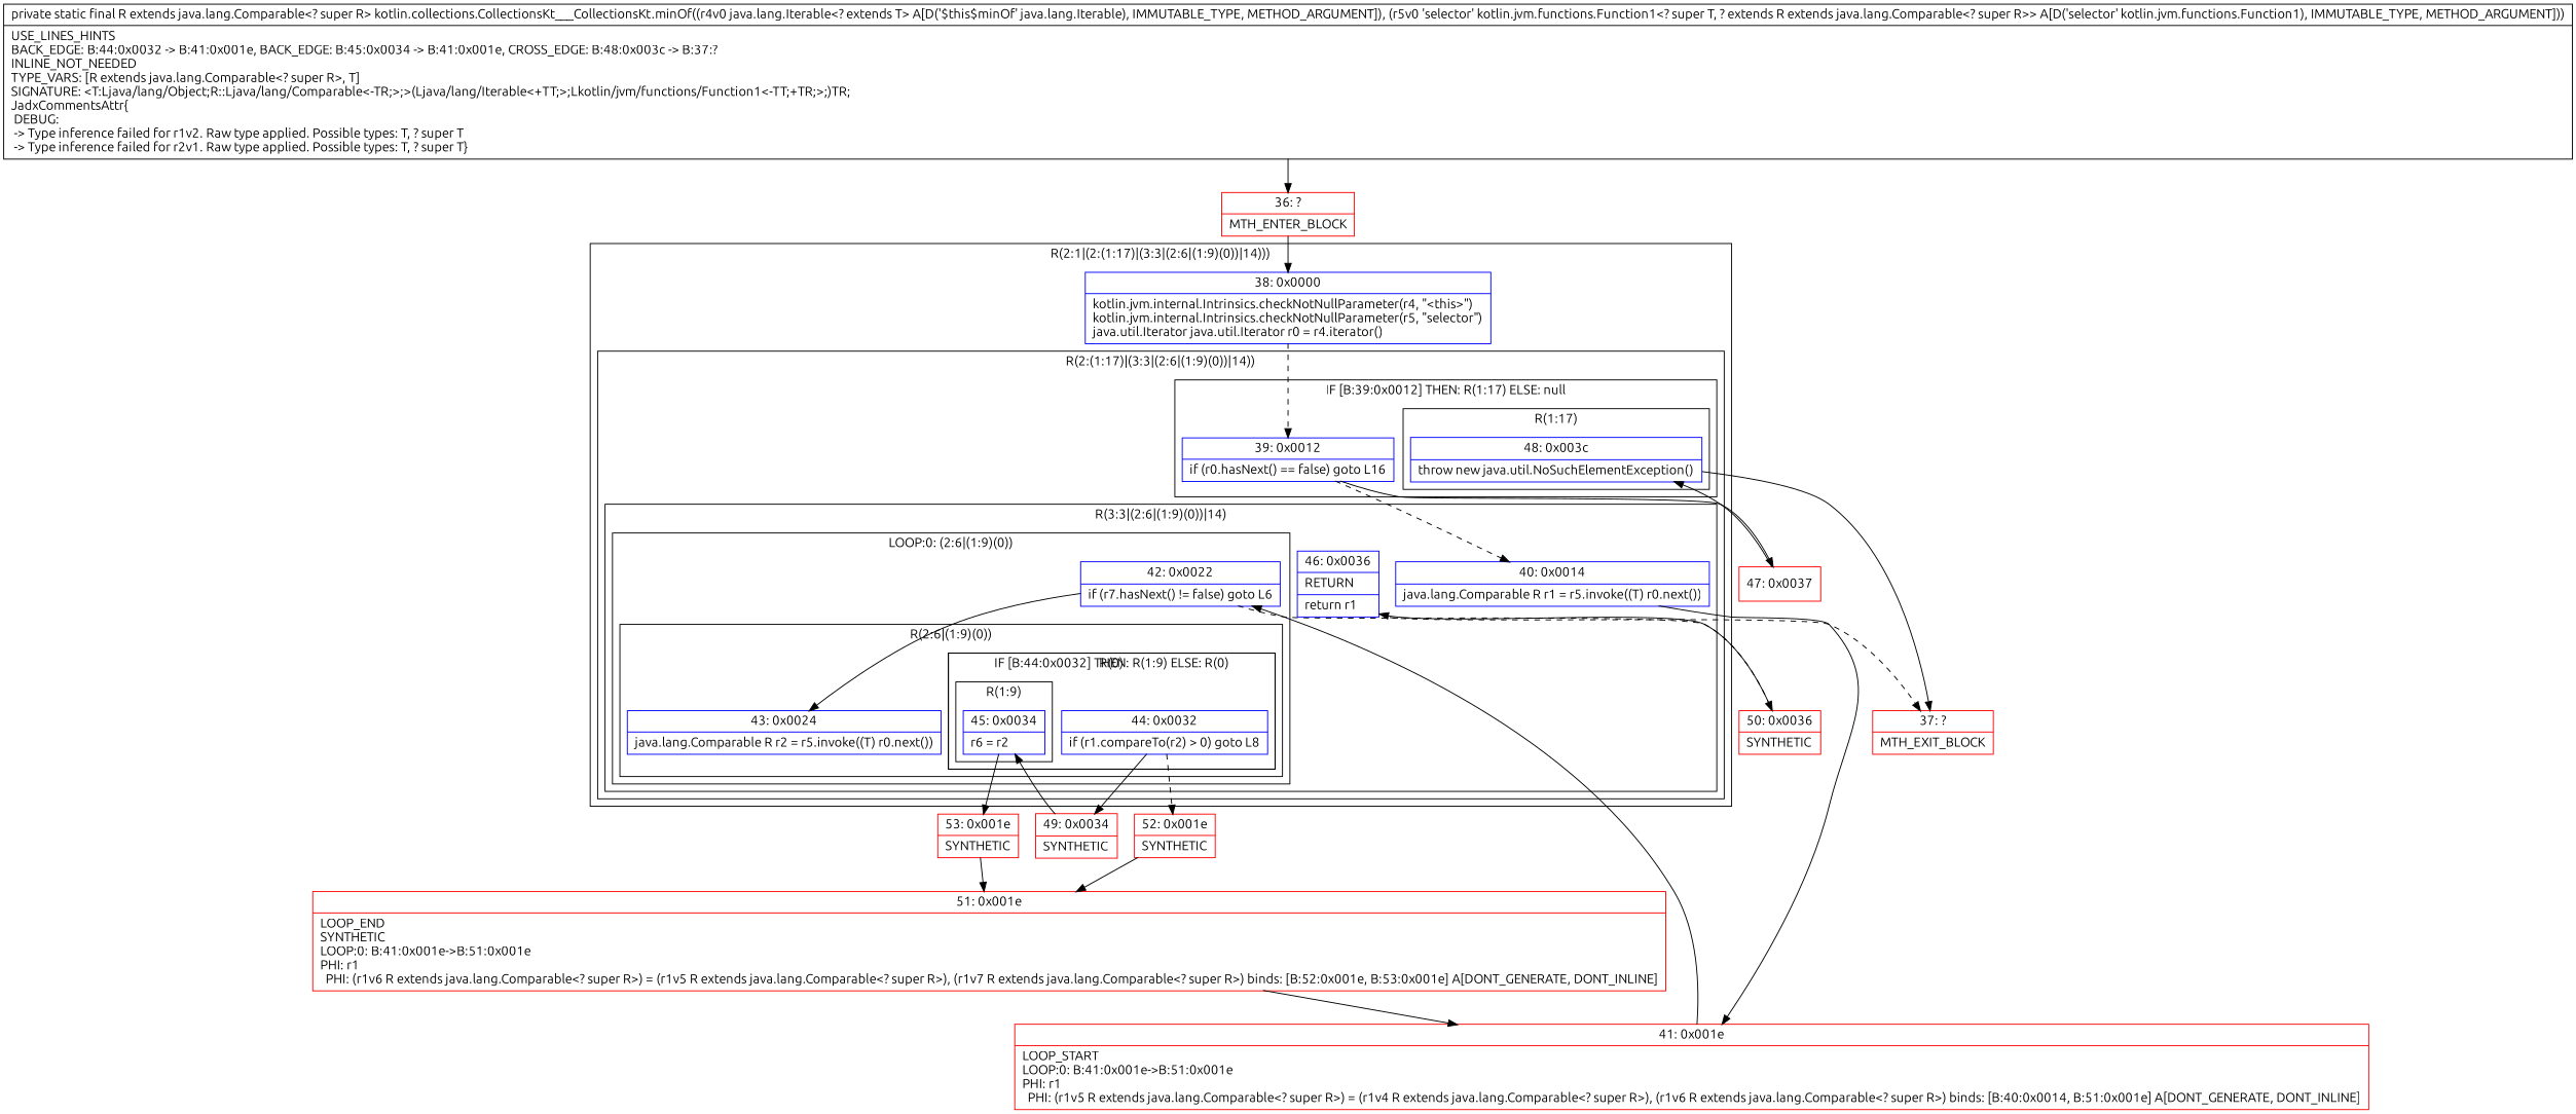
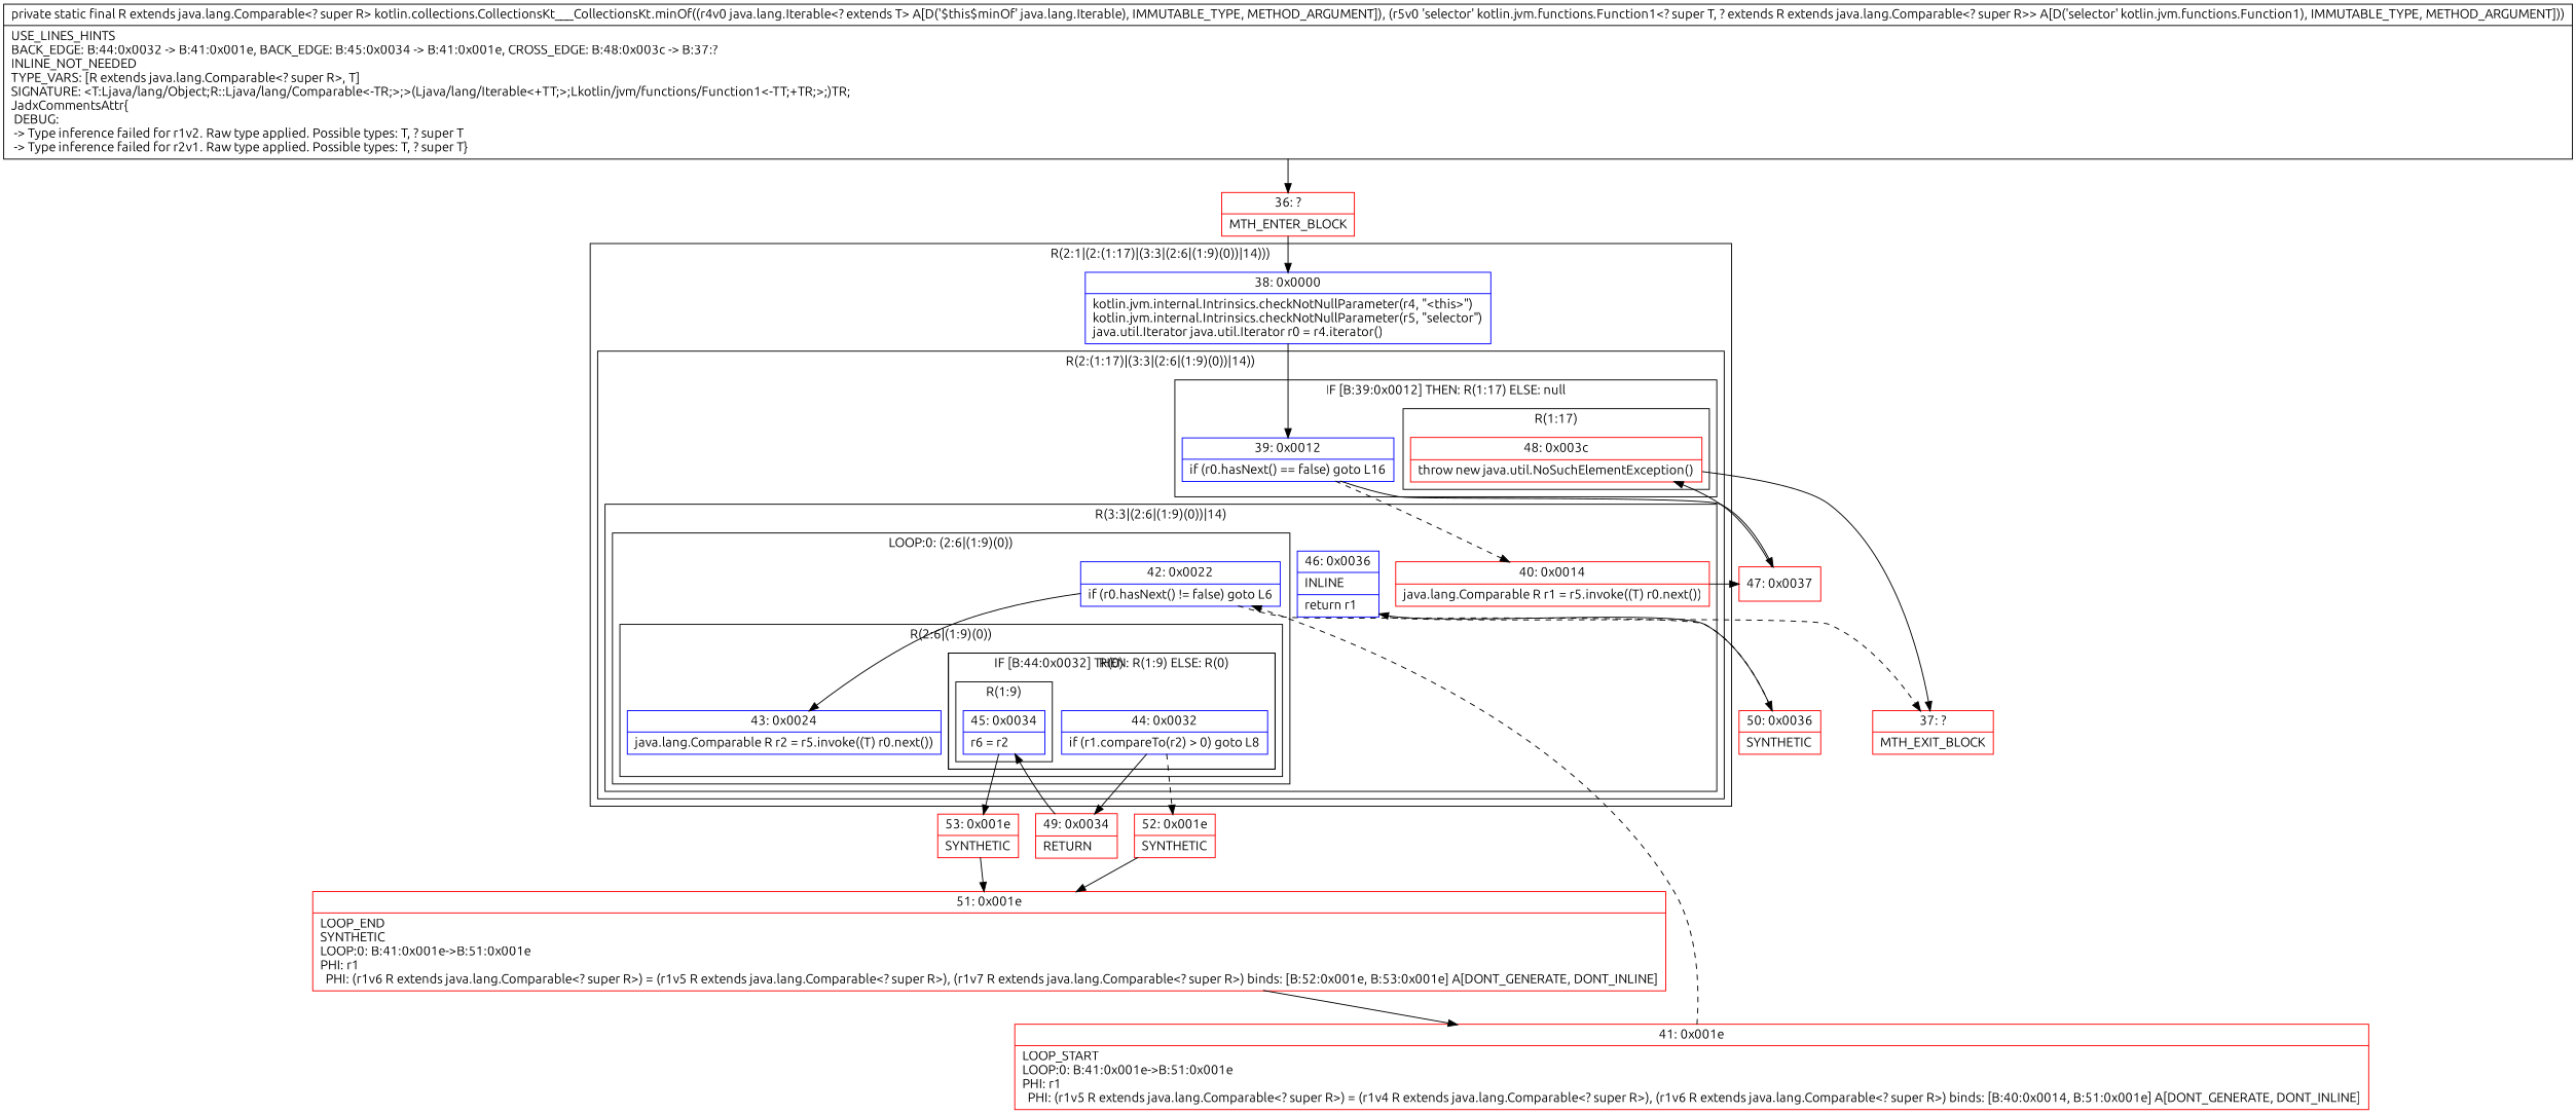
  digraph {
    fontname=Ubuntu
    node [color=blue fontname=Ubuntu shape=record]
    edge [fontname=Ubuntu]
-   n1 [label="{48\:\ 0x003c|throw new java.util.NoSuchElementException()\l}"]
+   n1 [color=red label="{48\:\ 0x003c|throw new java.util.NoSuchElementException()\l}"]
    n2 [label="{39\:\ 0x0012|if (r0.hasNext() == false) goto L16\l}"]
    n3 [label="{45\:\ 0x0034|r6 = r2\l}"]
    n4 [label="{44\:\ 0x0032|if (r1.compareTo(r2) \> 0) goto L8\l}"]
    n5 [label="{43\:\ 0x0024|java.lang.Comparable R r2 = r5.invoke((T) r0.next())\l}"]
-   n6 [label="{42\:\ 0x0022|if (r7.hasNext() != false) goto L6\l}"]
-   n7 [label="{40\:\ 0x0014|java.lang.Comparable R r1 = r5.invoke((T) r0.next())\l}"]
-   n8 [label="{46\:\ 0x0036|RETURN\l|return r1\l}"]
+   n6 [label="{42\:\ 0x0022|if (r0.hasNext() != false) goto L6\l}"]
+   n7 [color=red label="{40\:\ 0x0014|java.lang.Comparable R r1 = r5.invoke((T) r0.next())\l}"]
+   n8 [label="{46\:\ 0x0036|INLINE\l|return r1\l}"]
    n9 [label="{38\:\ 0x0000|kotlin.jvm.internal.Intrinsics.checkNotNullParameter(r4, \"\<this\>\")\lkotlin.jvm.internal.Intrinsics.checkNotNullParameter(r5, \"selector\")\ljava.util.Iterator java.util.Iterator r0 = r4.iterator()\l}"]
    n10 [color=red label="{37\:\ ?|MTH_EXIT_BLOCK\l}"]
    n11 [color=red label="{47\:\ 0x0037}"]
    n12 [color=red label="{53\:\ 0x001e|SYNTHETIC\l}"]
-   n13 [color=red label="{49\:\ 0x0034|SYNTHETIC\l}"]
+   n13 [color=red label="{49\:\ 0x0034|RETURN\l}"]
    n14 [color=red label="{52\:\ 0x001e|SYNTHETIC\l}"]
    n15 [color=red label="{50\:\ 0x0036|SYNTHETIC\l}"]
    n16 [color=red label="{41\:\ 0x001e|LOOP_START\lLOOP:0: B:41:0x001e\-\>B:51:0x001e\lPHI: r1 \l  PHI: (r1v5 R extends java.lang.Comparable\<? super R\>) = (r1v4 R extends java.lang.Comparable\<? super R\>), (r1v6 R extends java.lang.Comparable\<? super R\>) binds: [B:40:0x0014, B:51:0x001e] A[DONT_GENERATE, DONT_INLINE]\l}"]
    n17 [color=red label="{51\:\ 0x001e|LOOP_END\lSYNTHETIC\lLOOP:0: B:41:0x001e\-\>B:51:0x001e\lPHI: r1 \l  PHI: (r1v6 R extends java.lang.Comparable\<? super R\>) = (r1v5 R extends java.lang.Comparable\<? super R\>), (r1v7 R extends java.lang.Comparable\<? super R\>) binds: [B:52:0x001e, B:53:0x001e] A[DONT_GENERATE, DONT_INLINE]\l}"]
    n18 [color=red label="{36\:\ ?|MTH_ENTER_BLOCK\l}"]
    n19 [label="{private static final R extends java.lang.Comparable\<? super R\> kotlin.collections.CollectionsKt___CollectionsKt.minOf((r4v0 java.lang.Iterable\<? extends T\> A[D('$this$minOf' java.lang.Iterable), IMMUTABLE_TYPE, METHOD_ARGUMENT]), (r5v0 'selector' kotlin.jvm.functions.Function1\<? super T, ? extends R extends java.lang.Comparable\<? super R\>\> A[D('selector' kotlin.jvm.functions.Function1), IMMUTABLE_TYPE, METHOD_ARGUMENT]))  | USE_LINES_HINTS\lBACK_EDGE: B:44:0x0032 \-\> B:41:0x001e, BACK_EDGE: B:45:0x0034 \-\> B:41:0x001e, CROSS_EDGE: B:48:0x003c \-\> B:37:?\lINLINE_NOT_NEEDED\lTYPE_VARS: [R extends java.lang.Comparable\<? super R\>, T]\lSIGNATURE: \<T:Ljava\/lang\/Object;R::Ljava\/lang\/Comparable\<\-TR;\>;\>(Ljava\/lang\/Iterable\<+TT;\>;Lkotlin\/jvm\/functions\/Function1\<\-TT;+TR;\>;)TR;\lJadxCommentsAttr\{\l DEBUG: \l \-\> Type inference failed for r1v2. Raw type applied. Possible types: T, ? super T\l \-\> Type inference failed for r2v1. Raw type applied. Possible types: T, ? super T\}\l}" color=""]
    subgraph cluster_1 {
      label="R(2:1|(2:(1:17)|(3:3|(2:6|(1:9)(0))|14)))"
      n9
      subgraph cluster_2 {
        label="R(2:(1:17)|(3:3|(2:6|(1:9)(0))|14))"
        subgraph cluster_3 {
          label="IF [B:39:0x0012] THEN: R(1:17) ELSE: null"
          n2
          subgraph cluster_4 {
            label="R(1:17)"
            n1
          }
        }
        subgraph cluster_5 {
          label="R(3:3|(2:6|(1:9)(0))|14)"
          n7
          n8
          subgraph cluster_6 {
            label="LOOP:0: (2:6|(1:9)(0))"
            n6
            subgraph cluster_7 {
              label="R(2:6|(1:9)(0))"
              n5
              subgraph cluster_8 {
                label="IF [B:44:0x0032] THEN: R(1:9) ELSE: R(0)"
                n4
                subgraph cluster_9 {
                  label="R(1:9)"
                  n3
                }
                subgraph cluster_10 {
                  label="R(0)"
                }
              }
            }
          }
        }
      }
    }
    n1 -> n10
    n2 -> n7 [style=dashed]
    n2 -> n11
    n3 -> n12
    n4 -> n13
    n4 -> n14 [style=dashed]
    n6 -> n5
    n6 -> n15 [style=dashed]
-   n7 -> n16
+   n7 -> n11
    n8 -> n10 [style=dashed]
-   n9 -> n2 [style=dashed]
+   n9 -> n2
    n11 -> n1
    n12 -> n17
    n13 -> n3
    n14 -> n17
    n15 -> n8
-   n16 -> n6
+   n16 -> n6 [style=dashed]
    n17 -> n16
    n18 -> n9
    n19 -> n18
  }
